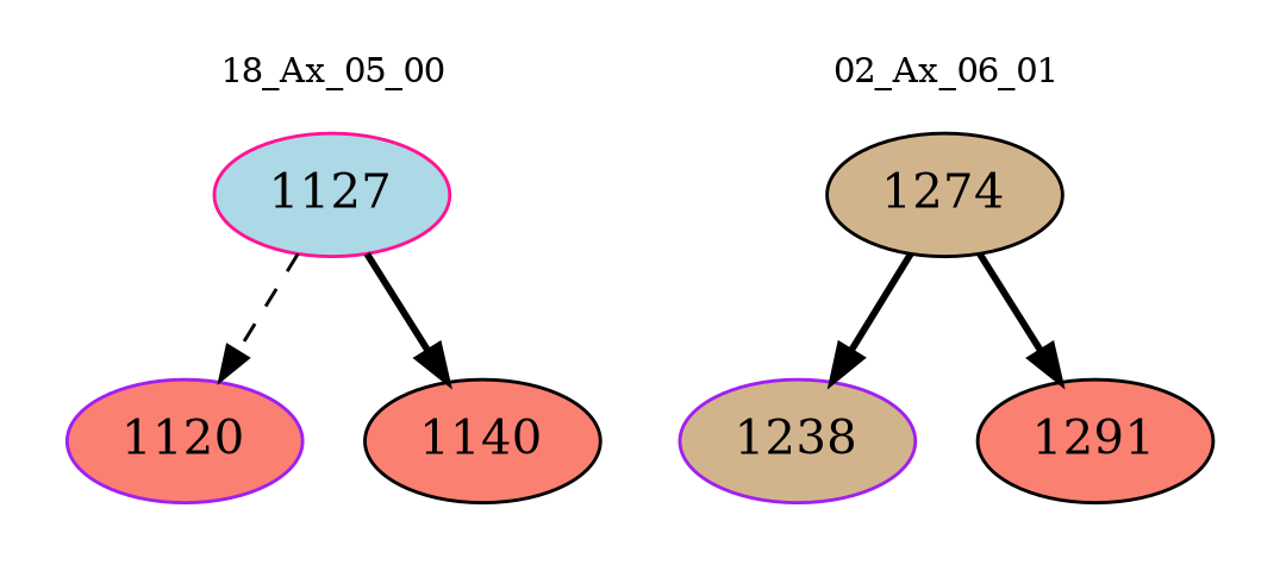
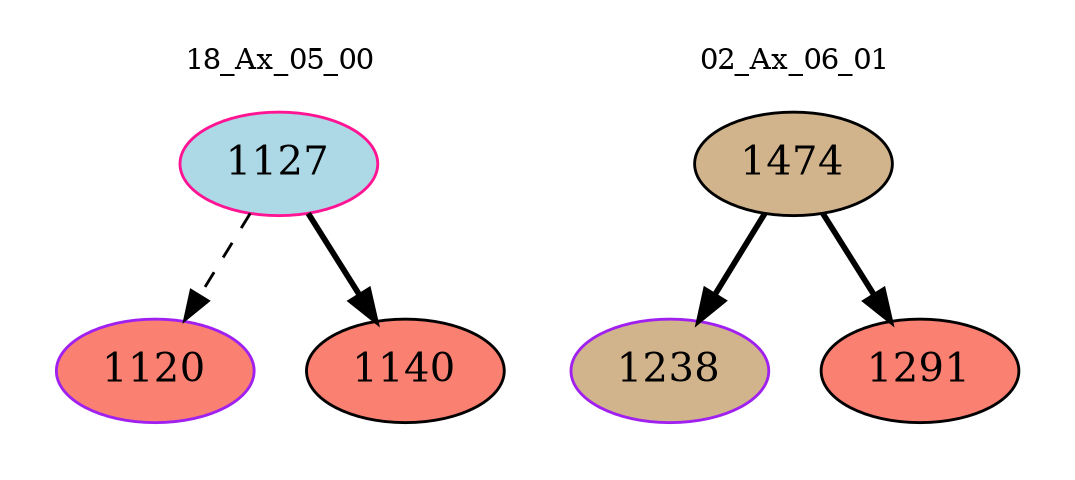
  digraph {
    node [color=black fillcolor=salmon style=filled]
    edge [color=black style=bold]
    n1 [color=deeppink fillcolor=lightblue label=1127]
    n2 [color=purple label=1120]
    n3 [label=1140]
-   n4 [fillcolor=tan label=1274]
+   n4 [fillcolor=tan label=1474]
    n5 [color=purple fillcolor=tan label=1238]
    n6 [label=1291]
    subgraph cluster_1 {
      color=white
      fontsize=10
      label="18_Ax_05_00"
      n1
      n2
      n3
    }
    subgraph cluster_2 {
      color=white
      fontsize=10
      label="02_Ax_06_01"
      n4
      n5
      n6
    }
    n1 -> n2 [style=dashed]
    n1 -> n3
    n4 -> n5
    n4 -> n6
  }
